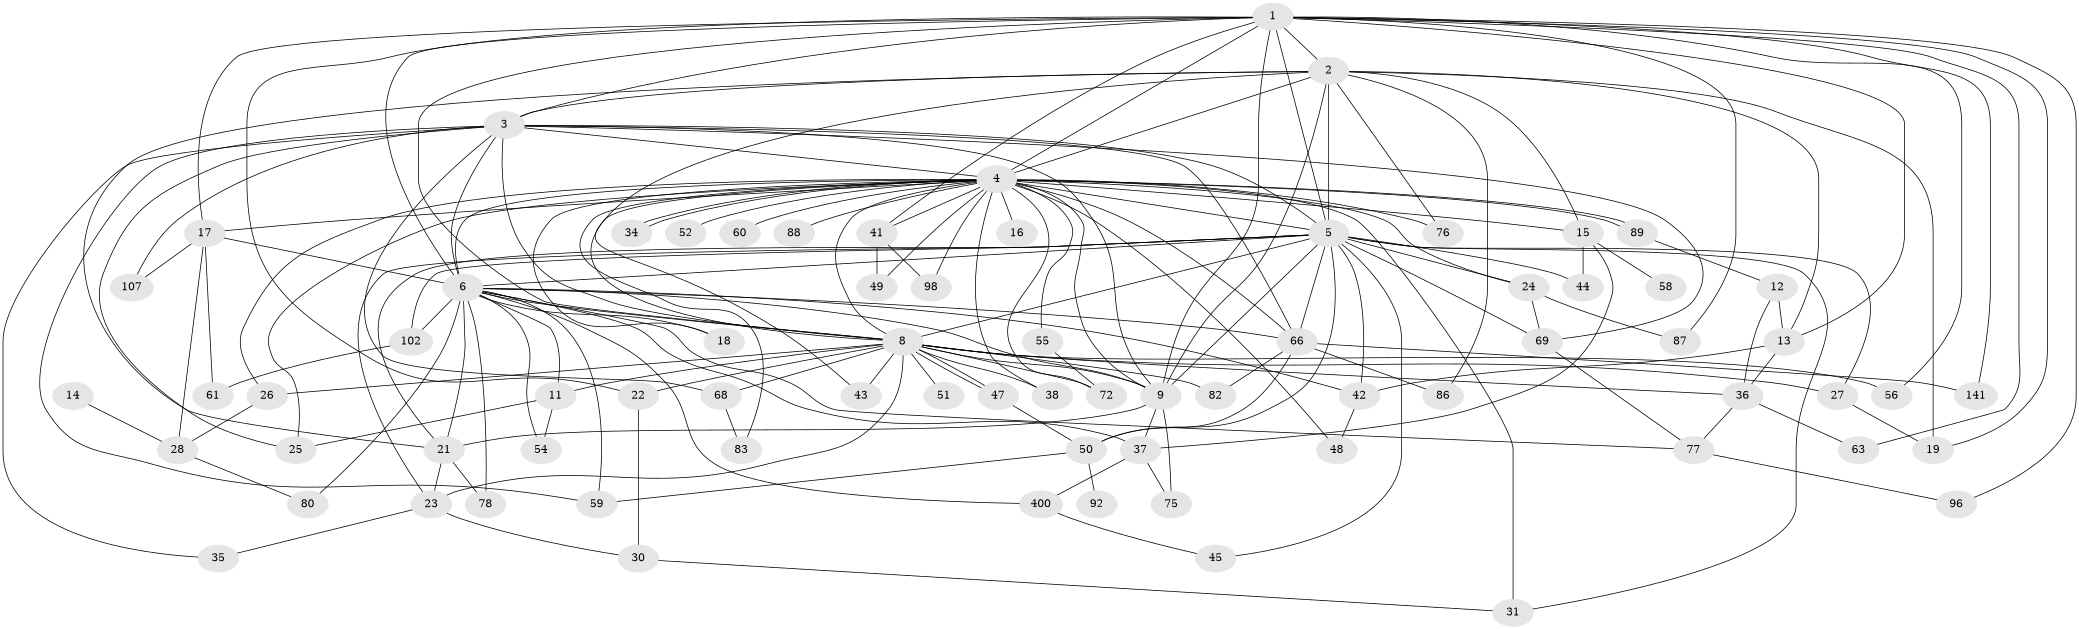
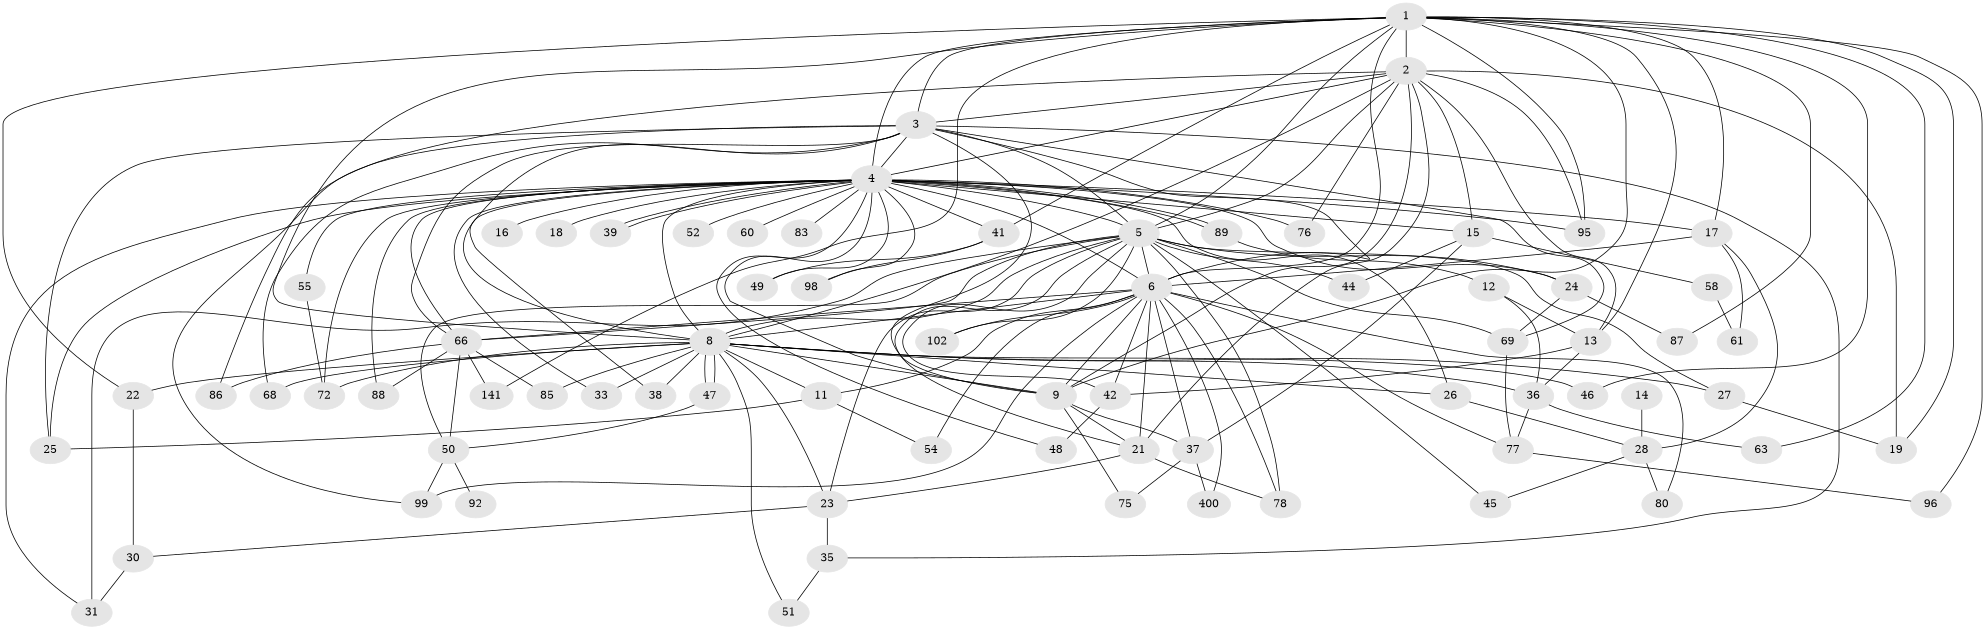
  graph {
    node [color=gray90 style=filled]
    1 [super="+62"]
    2 [super="+25"]
    3 [super="+74"]
    4 [super="+10"]
    5 [super="+7"]
    6 [super="+57"]
    8 [super="+94"]
    9
    13 [super="+90"]
    17 [super="+66"]
    22
    n12 [label=19 super="+43"]
    41
-   56
+   56 [label=46]
    63
    87
+   95 [super="+97"]
    96
    n19 [label=141]
    15
    21 [super="+32"]
    76 [super="+106"]
    86 [super="+103"]
    n24 [label=25 super="+50"]
    35
    n26 [label=66 super="+104"]
-   59 [super="+69"]
+   59 [super="+69" label=99]
    n28 [label=69]
    68
-   107
    16
    18
    24 [super="+65"]
    26
    31 [super="+71"]
-   33 [label=43]
-   34
+   33
+   34 [label=39]
    38
    48
    49
    52
    55
    60
    72 [super="+99"]
    n45 [label=83]
    88
    89 [super="+105"]
    98
    23 [super="+82"]
    27
    42 [super="+67"]
    44
    45
    n54 [label=50 super="+81"]
    102
    11
    37 [super="+83"]
    54
    77 [super="+79"]
    78
    80
    n62 [label=400]
    36 [super="+39"]
    47
    51
-   85 [label=82]
+   85
    75
    28 [super="+40"]
    61
    30 [super="+93"]
    58
    12
    14 [super="+19"]
    92
    1 -- 2
    1 -- 3
    1 -- 4 [weight=2]
    1 -- 5 [weight=2]
    1 -- 6
    1 -- 8
    1 -- 9
    1 -- 13
    1 -- 17 [weight=2]
    1 -- 22
    1 -- n12
    1 -- 41
    1 -- 56
    1 -- 63
    1 -- 87
+   1 -- 95
    1 -- 96
    1 -- n19
    2 -- 3
    2 -- 4 [weight=2]
    2 -- 5 [weight=2]
    2 -- 8
    2 -- 9 [weight=2]
    2 -- 13
    2 -- n12
+   2 -- 95
    2 -- 15
    2 -- 21
    2 -- 76
    2 -- 86
    3 -- 4 [weight=2]
    3 -- 5 [weight=2]
    3 -- 6
    3 -- 8
    3 -- 9
    3 -- n24
    3 -- 35
    3 -- n26
    3 -- 59
    3 -- n28
    3 -- 68
-   3 -- 107
    4 -- 5 [weight=4]
    4 -- 6 [weight=2]
    4 -- 8 [weight=2]
    4 -- 9 [weight=2]
    4 -- 17
    4 -- 41
+   4 -- 95
    4 -- 15
    4 -- 76 [weight=2]
    4 -- n24
    4 -- n26
    4 -- 16
    4 -- 18
    4 -- 24
    4 -- 26
    4 -- 31
    4 -- 33
    4 -- 34
    4 -- 34
    4 -- 38
    4 -- 48
    4 -- 49
    4 -- 52 [weight=2]
    4 -- 55
    4 -- 60 [weight=2]
    4 -- 72
    4 -- n45
    4 -- 88
    4 -- 89 [weight=2]
    4 -- 89
    4 -- 98
    5 -- 6 [weight=2]
    5 -- 8 [weight=2]
-   5 -- 9 [weight=2]
+   5 -- 78 [weight=2]
    5 -- 21
    5 -- n26
    5 -- n28
    5 -- 24
    5 -- 31
    5 -- 23
    5 -- 27 [weight=2]
    5 -- 42
    5 -- 44
    5 -- 45
    5 -- n54
    5 -- 102
    6 -- 8
    6 -- 9
    6 -- 21
    6 -- n26
    6 -- 59
-   6 -- 18
    6 -- 42
    6 -- 102
    6 -- 11
    6 -- 37
    6 -- 54
    6 -- 77
    6 -- 78
    6 -- 80
    6 -- n62
    8 -- 9
    8 -- 22
    8 -- 56
    8 -- 68
    8 -- 26
    8 -- 33
    8 -- 38
    8 -- 72
    8 -- 23
    8 -- 27
    8 -- 11
    8 -- 36
    8 -- 47
    8 -- 47
    8 -- 51
    8 -- 85
    9 -- 21
    9 -- 37
    9 -- 75
    13 -- 42
    13 -- 36
    17 -- 6
-   17 -- 107
    17 -- 28
    17 -- 61
    22 -- 30
    41 -- 49
    41 -- 98
    15 -- 44
    15 -- 37
    15 -- 58
    21 -- 23
    21 -- 78
+   35 -- 51
    n26 -- n19
    n26 -- 86
+   n26 -- 88
    n26 -- n54
    n26 -- 85
    n28 -- 77
-   68 -- n45
    24 -- 87
    24 -- n28
    26 -- 28
    55 -- 72
    89 -- 12
    23 -- 35
    23 -- 30
    27 -- n12
    42 -- 48
    n54 -- 59
    n54 -- 92
    11 -- n24
    11 -- 54
    37 -- n62
    37 -- 75
    77 -- 96
    36 -- 63
    36 -- 77
    47 -- n54
-   n62 -- 45
+   28 -- 45
    28 -- 80
    30 -- 31
-   102 -- 61
+   58 -- 61
    12 -- 13
    12 -- 36
    14 -- 28
  }
